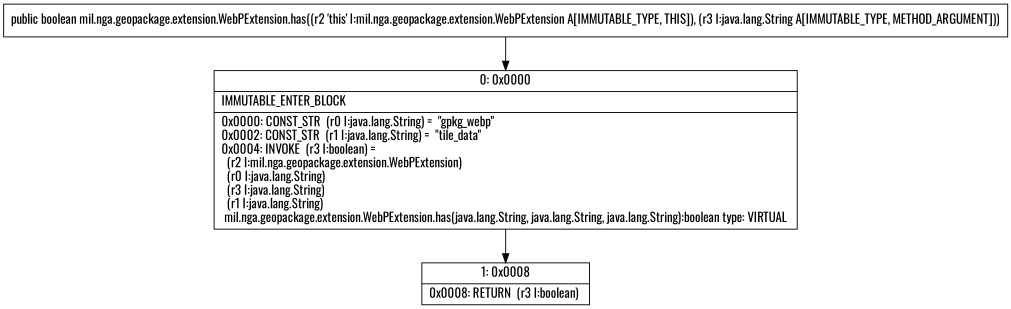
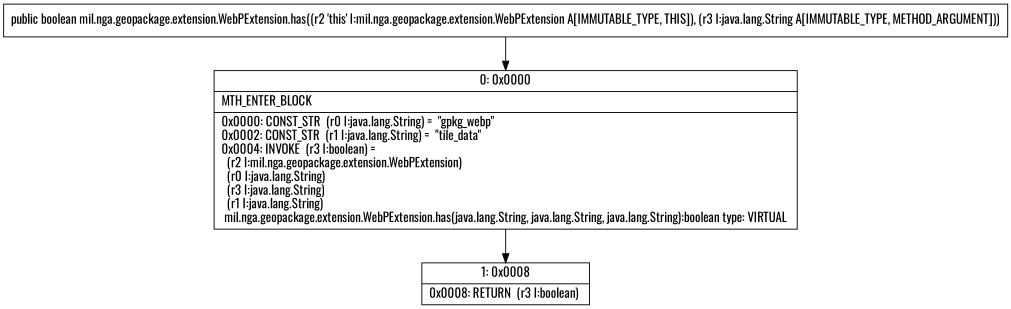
  digraph {
    fontname=Oswald
    node [shape=record fontname=Oswald]
    edge [fontname=Oswald]
-   n1 [label="{0\:\ 0x0000|IMMUTABLE_ENTER_BLOCK\l|0x0000: CONST_STR  (r0 I:java.lang.String) =  \"gpkg_webp\" \l0x0002: CONST_STR  (r1 I:java.lang.String) =  \"tile_data\" \l0x0004: INVOKE  (r3 I:boolean) = \l  (r2 I:mil.nga.geopackage.extension.WebPExtension)\l  (r0 I:java.lang.String)\l  (r3 I:java.lang.String)\l  (r1 I:java.lang.String)\l mil.nga.geopackage.extension.WebPExtension.has(java.lang.String, java.lang.String, java.lang.String):boolean type: VIRTUAL \l}"]
+   n1 [label="{0\:\ 0x0000|MTH_ENTER_BLOCK\l|0x0000: CONST_STR  (r0 I:java.lang.String) =  \"gpkg_webp\" \l0x0002: CONST_STR  (r1 I:java.lang.String) =  \"tile_data\" \l0x0004: INVOKE  (r3 I:boolean) = \l  (r2 I:mil.nga.geopackage.extension.WebPExtension)\l  (r0 I:java.lang.String)\l  (r3 I:java.lang.String)\l  (r1 I:java.lang.String)\l mil.nga.geopackage.extension.WebPExtension.has(java.lang.String, java.lang.String, java.lang.String):boolean type: VIRTUAL \l}"]
    n2 [label="{1\:\ 0x0008|0x0008: RETURN  (r3 I:boolean) \l}"]
    n3 [label="{public boolean mil.nga.geopackage.extension.WebPExtension.has((r2 'this' I:mil.nga.geopackage.extension.WebPExtension A[IMMUTABLE_TYPE, THIS]), (r3 I:java.lang.String A[IMMUTABLE_TYPE, METHOD_ARGUMENT])) }"]
    n1 -> n2
    n3 -> n1
  }
